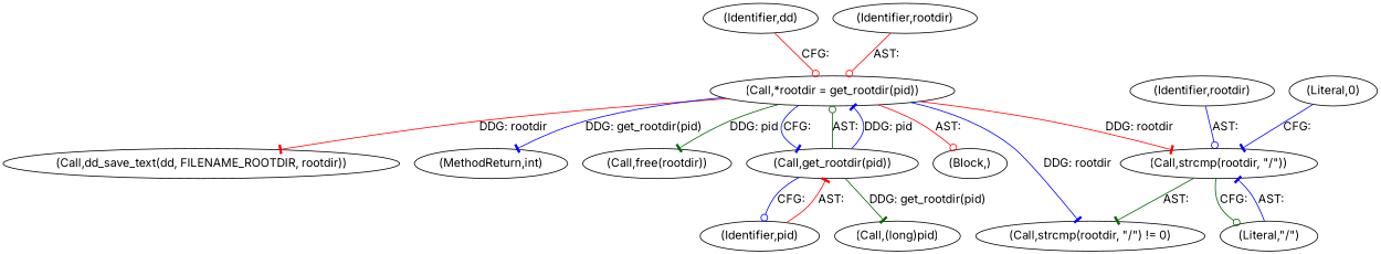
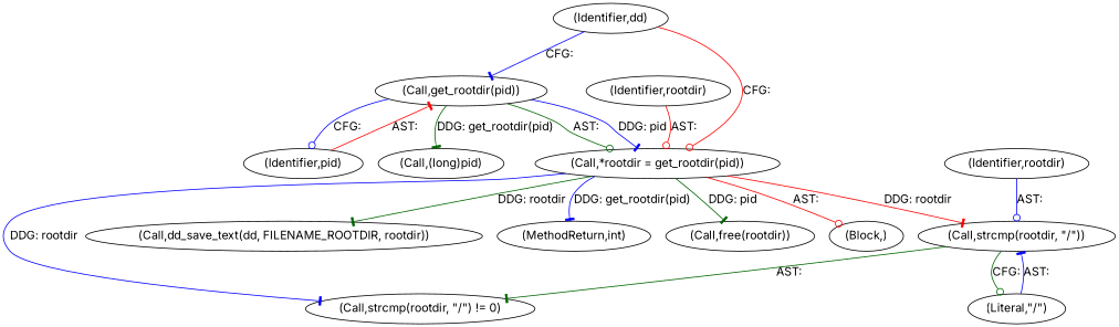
  digraph {
    fontname=Inter
    node [fontname=Inter]
    edge [arrowhead=tee color=blue fontname=Inter]
    n1 [label="(Call,strcmp(rootdir, \"/\"))"]
    n2 [label="(Call,strcmp(rootdir, \"/\") != 0)"]
    n3 [label="(Literal,\"/\")"]
    n4 [label="(Call,*rootdir = get_rootdir(pid))"]
    n5 [label="(Call,get_rootdir(pid))"]
    n6 [label="(Call,dd_save_text(dd, FILENAME_ROOTDIR, rootdir))"]
    n7 [label="(MethodReturn,int)"]
    n8 [label="(Call,free(rootdir))"]
    n9 [label="(Block,)"]
    n10 [label="(Identifier,pid)"]
    n11 [label="(Call,(long)pid)"]
    n12 [label="(Identifier,rootdir)"]
    n13 [label="(Identifier,dd)"]
-   n14 [label="(Literal,0)"]
    n15 [label="(Identifier,rootdir)"]
    n1 -> n2 [color=darkgreen label="AST: "]
    n1 -> n3 [arrowhead=odot color=darkgreen label="CFG: "]
    n3 -> n1 [label="AST: "]
    n4 -> n1 [color=red label="DDG: rootdir"]
    n4 -> n2 [label="DDG: rootdir"]
-   n4 -> n5 [label="CFG: "]
-   n4 -> n6 [color=red label="DDG: rootdir"]
+   n13 -> n5 [label="CFG: "]
+   n4 -> n6 [color=darkgreen label="DDG: rootdir"]
    n4 -> n7 [label="DDG: get_rootdir(pid)"]
    n4 -> n8 [color=darkgreen label="DDG: pid"]
    n4 -> n9 [arrowhead=odot color=red label="AST: "]
    n5 -> n4 [arrowhead=odot color=darkgreen label="AST: "]
    n5 -> n4 [label="DDG: pid"]
    n5 -> n10 [arrowhead=odot label="CFG: "]
    n5 -> n11 [color=darkgreen label="DDG: get_rootdir(pid)"]
    n10 -> n5 [color=red label="AST: "]
    n12 -> n1 [arrowhead=odot label="AST: "]
    n13 -> n4 [arrowhead=odot color=red label="CFG: "]
-   n14 -> n1 [label="CFG: "]
    n15 -> n4 [arrowhead=odot color=red label="AST: "]
  }
